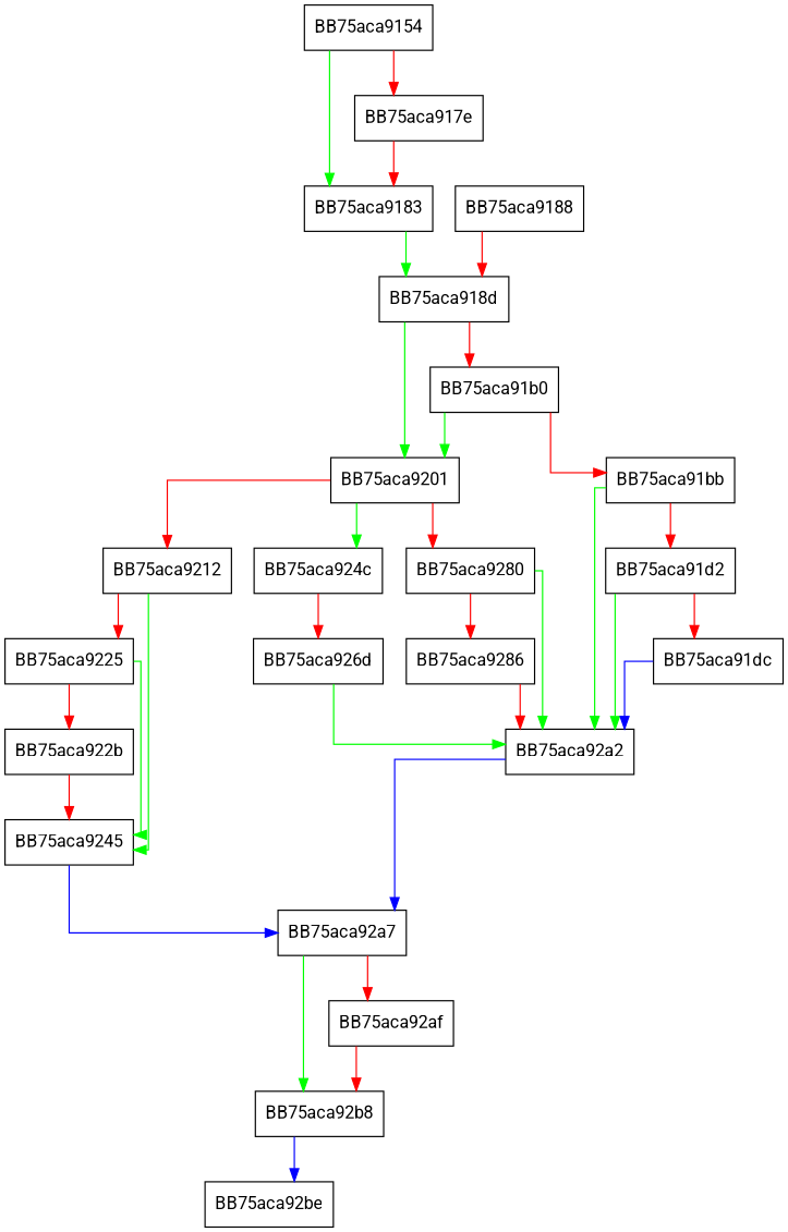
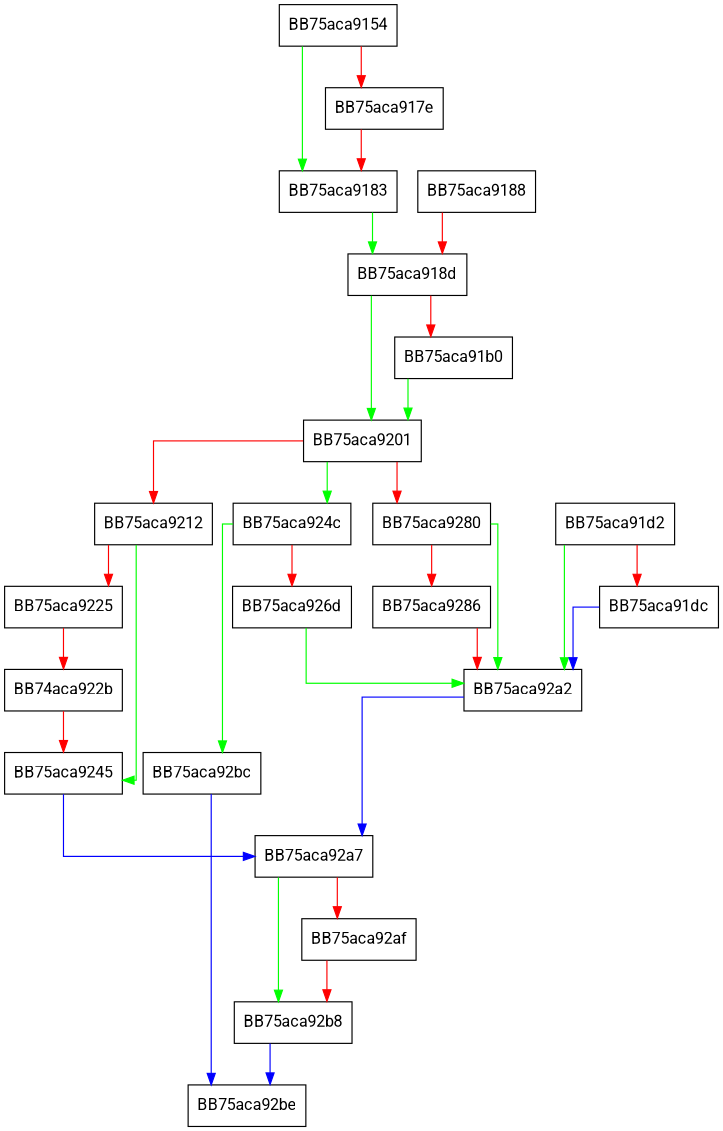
  digraph {
    fontname=Roboto
    splines=ortho
    node [fontname=Roboto shape=box]
    edge [color=red fontname=Roboto]
    BB75aca9154
    BB75aca9183
    BB75aca917e
    BB75aca918d
    BB75aca9201
    BB75aca91b0
    BB75aca9188
    BB75aca924c
    BB75aca9212
    BB75aca9280
-   BB75aca91bb
+   BB75aca92bc
    BB75aca926d
    BB75aca9245
    BB75aca9225
    BB75aca92a2
    BB75aca91d2
    BB75aca92a7
    BB75aca91dc
    BB75aca92b8
    BB75aca92af
    BB75aca92be
-   BB75aca922b
+   BB75aca922b [label=BB74aca922b]
    BB75aca9286
    BB75aca9154 -> BB75aca9183 [color=green]
    BB75aca9154 -> BB75aca917e
    BB75aca9183 -> BB75aca918d [color=green]
    BB75aca917e -> BB75aca9183
    BB75aca918d -> BB75aca9201 [color=green]
    BB75aca918d -> BB75aca91b0
    BB75aca9201 -> BB75aca924c [color=green]
    BB75aca9201 -> BB75aca9212
    BB75aca9201 -> BB75aca9280
    BB75aca91b0 -> BB75aca9201 [color=green]
-   BB75aca91b0 -> BB75aca91bb
    BB75aca9188 -> BB75aca918d
+   BB75aca924c -> BB75aca92bc [color=green]
    BB75aca924c -> BB75aca926d
    BB75aca9212 -> BB75aca9245 [color=green]
    BB75aca9212 -> BB75aca9225
    BB75aca9280 -> BB75aca92a2 [color=green]
    BB75aca9280 -> BB75aca9286
-   BB75aca91bb -> BB75aca92a2 [color=green]
-   BB75aca91bb -> BB75aca91d2
+   BB75aca92bc -> BB75aca92be [color=blue]
    BB75aca926d -> BB75aca92a2 [color=green]
    BB75aca9245 -> BB75aca92a7 [color=blue]
-   BB75aca9225 -> BB75aca9245 [color=green]
    BB75aca9225 -> BB75aca922b
    BB75aca92a2 -> BB75aca92a7 [color=blue]
    BB75aca91d2 -> BB75aca92a2 [color=green]
    BB75aca91d2 -> BB75aca91dc
    BB75aca92a7 -> BB75aca92b8 [color=green]
    BB75aca92a7 -> BB75aca92af
    BB75aca91dc -> BB75aca92a2 [color=blue]
    BB75aca92b8 -> BB75aca92be [color=blue]
    BB75aca92af -> BB75aca92b8
    BB75aca922b -> BB75aca9245
    BB75aca9286 -> BB75aca92a2
  }
